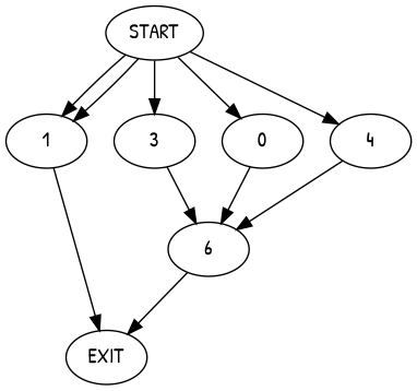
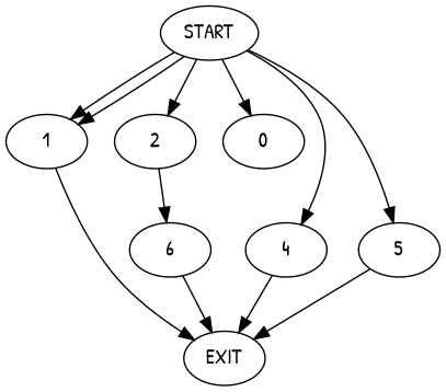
  digraph {
    fontname="Patrick Hand"
    node [fontname="Patrick Hand"]
    edge [fontname="Patrick Hand"]
    n1 [label=START]
    1
-   2 [label=3]
+   2
    n4 [label=0]
    4
+   5
    n7 [label=EXIT]
    6
    n1 -> 1
    n1 -> 1 [tailport=s2]
    n1 -> 2 [tailport=s3]
    n1 -> n4 [tailport=s4]
    n1 -> 4 [tailport=s5]
+   n1 -> 5
    1 -> n7
    2 -> 6
-   n4 -> 6
-   4 -> 6
+   4 -> n7
+   5 -> n7
    6 -> n7
  }
